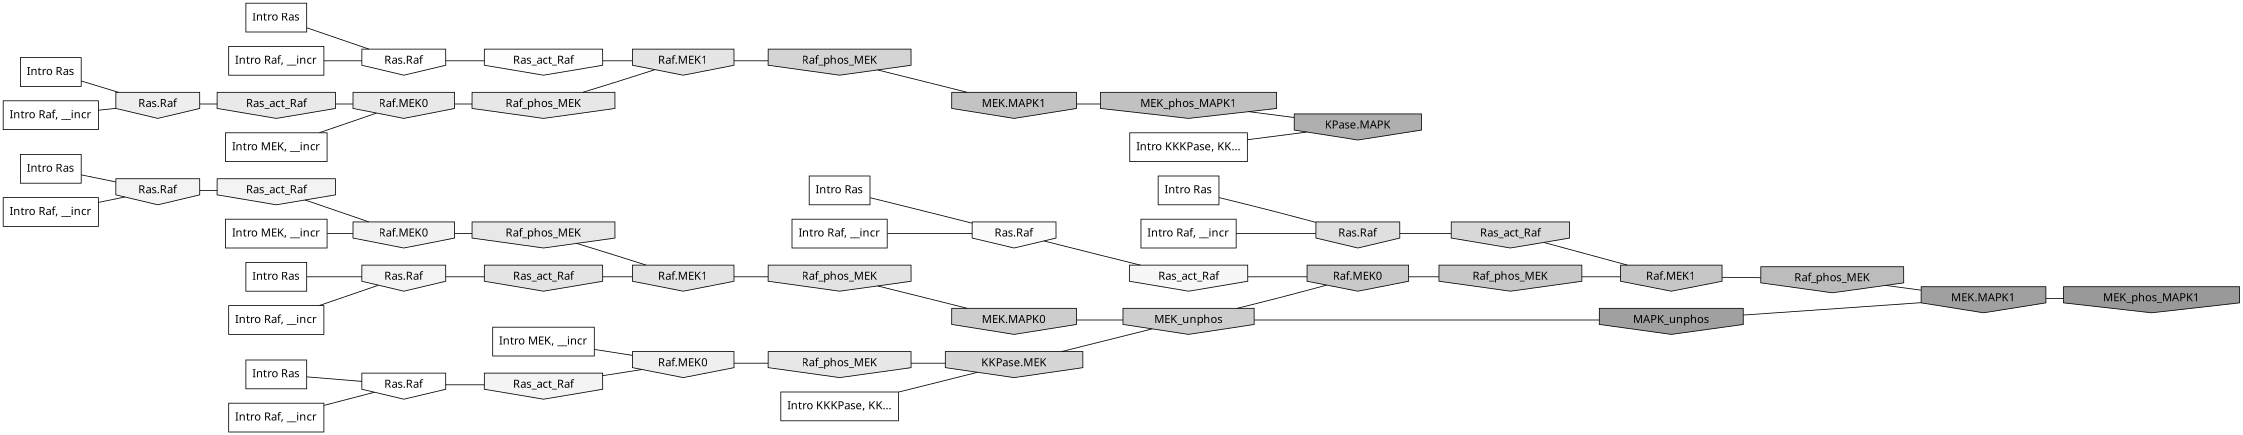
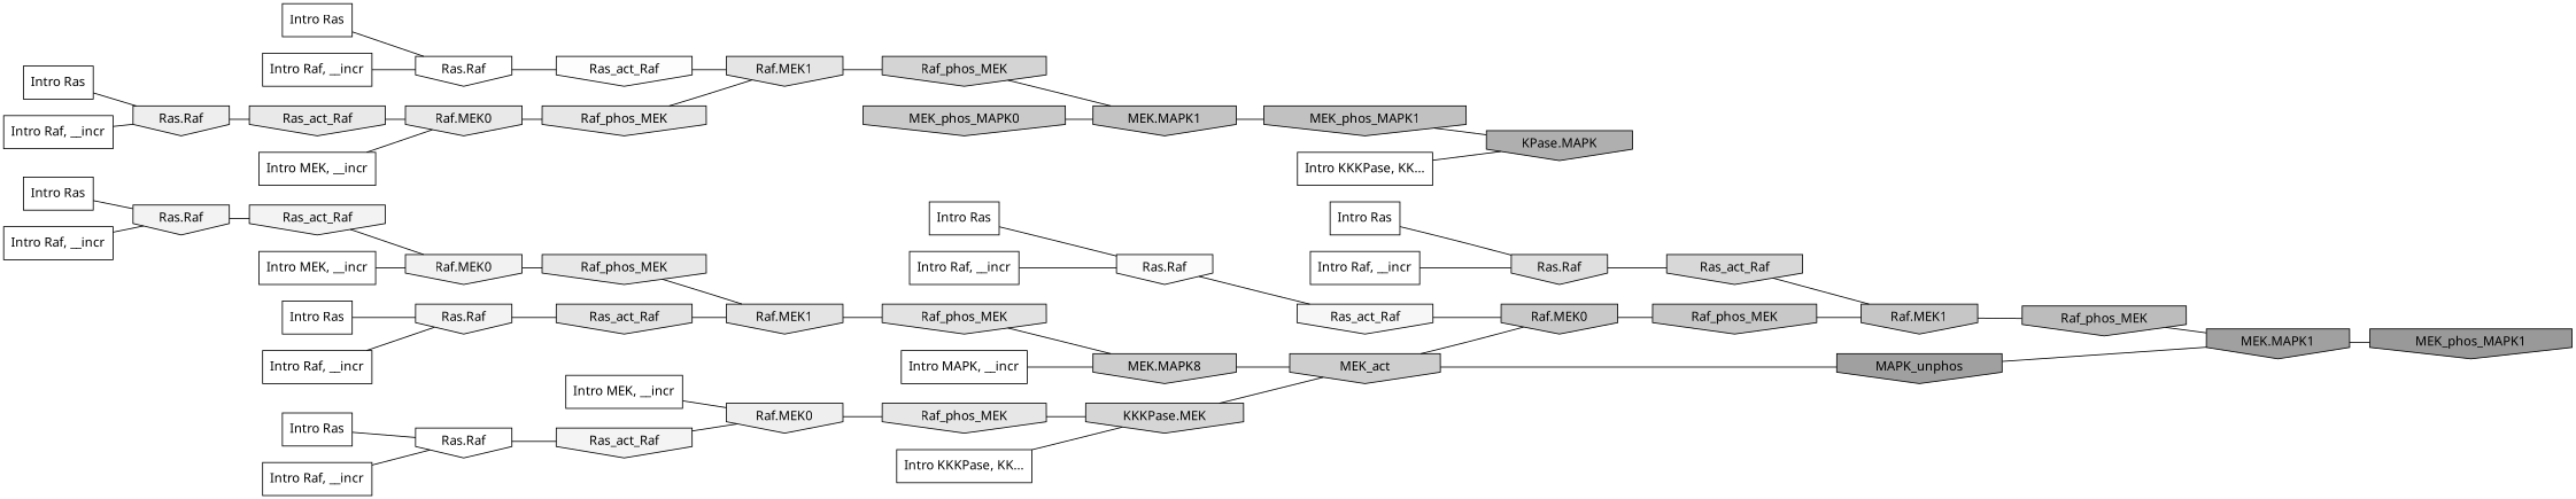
  digraph {
    rankdir=LR
    ranksep=0.30
    node [fillcolor="0.000 0.000 1.000" fontname="CMU Serif" shape=invhouse style=filled]
    edge [color="0.000 0.000 0.000" dir=none fontname="CMU Serif"]
    n1 [label="Intro Ras" shape=rectangle]
    n2 [fillcolor="0.000 0.000 0.952" label="Ras.Raf"]
    n3 [fillcolor="0.000 0.000 0.951" label=Ras_act_Raf]
    n4 [label="Intro Ras" shape=rectangle]
    n5 [fillcolor="0.000 0.000 0.983" label="Ras.Raf"]
    n6 [fillcolor="0.000 0.000 0.966" label=Ras_act_Raf]
    n7 [label="Intro Ras" shape=rectangle]
    n8 [label="Ras.Raf"]
    n9 [fillcolor="0.000 0.000 0.955" label=Ras_act_Raf]
    n10 [label="Intro Ras" shape=rectangle]
    n11 [label="Ras.Raf"]
    n12 [fillcolor="0.000 0.000 0.991" label=Ras_act_Raf]
    n13 [label="Intro Ras" shape=rectangle]
    n14 [fillcolor="0.000 0.000 0.930" label="Ras.Raf"]
    n15 [fillcolor="0.000 0.000 0.914" label=Ras_act_Raf]
    n16 [label="Intro Ras" shape=rectangle]
    n17 [fillcolor="0.000 0.000 0.873" label="Ras.Raf"]
    n18 [fillcolor="0.000 0.000 0.847" label=Ras_act_Raf]
    n19 [label="Intro Ras" shape=rectangle]
    n20 [fillcolor="0.000 0.000 0.950" label="Ras.Raf"]
    n21 [fillcolor="0.000 0.000 0.894" label=Ras_act_Raf]
    n22 [label="Intro Raf, __incr" shape=rectangle]
    n23 [label="Intro Raf, __incr" shape=rectangle]
    n24 [label="Intro Raf, __incr" shape=rectangle]
    n25 [label="Intro Raf, __incr" shape=rectangle]
    n26 [label="Intro Raf, __incr" shape=rectangle]
    n27 [label="Intro Raf, __incr" shape=rectangle]
    n28 [label="Intro Raf, __incr" shape=rectangle]
    n29 [label="Intro MEK, __incr" shape=rectangle]
    n30 [fillcolor="0.000 0.000 0.946" label="Raf.MEK0"]
    n31 [fillcolor="0.000 0.000 0.908" label=Raf_phos_MEK]
    n32 [label="Intro MEK, __incr" shape=rectangle]
    n33 [fillcolor="0.000 0.000 0.934" label="Raf.MEK0"]
    n34 [fillcolor="0.000 0.000 0.905" label=Raf_phos_MEK]
    n35 [label="Intro MEK, __incr" shape=rectangle]
    n36 [fillcolor="0.000 0.000 0.914" label="Raf.MEK0"]
    n37 [fillcolor="0.000 0.000 0.904" label=Raf_phos_MEK]
-   n39 [fillcolor="0.000 0.000 0.802" label="MEK.MAPK0"]
-   n40 [fillcolor="0.000 0.000 0.808" label=MEK_unphos]
+   n38 [label="Intro MAPK, __incr" shape=rectangle]
+   n39 [fillcolor="0.000 0.000 0.802" label="MEK.MAPK8"]
+   n40 [fillcolor="0.000 0.000 0.808" label=MEK_act]
    n41 [label="Intro KKKPase, KK..." shape=rectangle]
-   n42 [fillcolor="0.000 0.000 0.838" label="KKPase.MEK"]
+   n42 [fillcolor="0.000 0.000 0.838" label="KKKPase.MEK"]
    n43 [label="Intro KKKPase, KK..." shape=rectangle]
    n44 [fillcolor="0.000 0.000 0.684" label="KPase.MAPK"]
    n45 [fillcolor="0.000 0.000 0.896" label="Raf.MEK1"]
    n46 [fillcolor="0.000 0.000 0.831" label=Raf_phos_MEK]
    n47 [fillcolor="0.000 0.000 0.787" label="Raf.MEK0"]
    n48 [fillcolor="0.000 0.000 0.784" label=Raf_phos_MEK]
    n49 [fillcolor="0.000 0.000 0.894" label="Raf.MEK1"]
    n50 [fillcolor="0.000 0.000 0.889" label=Raf_phos_MEK]
    n51 [fillcolor="0.000 0.000 0.764" label="MEK.MAPK1"]
    n52 [fillcolor="0.000 0.000 0.776" label="Raf.MEK1"]
    n53 [fillcolor="0.000 0.000 0.737" label=Raf_phos_MEK]
    n54 [fillcolor="0.000 0.000 0.628" label=MAPK_unphos]
    n55 [fillcolor="0.000 0.000 0.755" label=MEK_phos_MAPK1]
+   n56 [fillcolor="0.000 0.000 0.792" label=MEK_phos_MAPK0]
    n57 [fillcolor="0.000 0.000 0.628" label="MEK.MAPK1"]
    n58 [fillcolor="0.000 0.000 0.600" label=MEK_phos_MAPK1]
    n1 -> n2
    n2 -> n3
    n3 -> n30
    n4 -> n5
    n5 -> n6
    n6 -> n47
    n7 -> n8
    n8 -> n9
    n9 -> n33
    n10 -> n11
    n11 -> n12
    n12 -> n45
    n13 -> n14
    n14 -> n15
    n15 -> n36
    n16 -> n17
    n17 -> n18
    n18 -> n52
    n19 -> n20
    n20 -> n21
    n21 -> n49
    n22 -> n14
    n23 -> n11
    n24 -> n20
    n25 -> n8
    n26 -> n17
    n27 -> n2
    n28 -> n5
    n29 -> n30
    n30 -> n31
    n31 -> n49
    n32 -> n33
    n33 -> n34
    n34 -> n42
    n35 -> n36
    n36 -> n37
    n37 -> n45
+   n38 -> n39
    n39 -> n40
    n40 -> n47
    n40 -> n54
    n41 -> n42
    n42 -> n40
    n43 -> n44
    n45 -> n46
    n46 -> n51
    n47 -> n48
    n48 -> n52
    n49 -> n50
    n50 -> n39
    n51 -> n55
    n52 -> n53
    n53 -> n57
    n54 -> n57
    n55 -> n44
+   n56 -> n51
    n57 -> n58
  }
